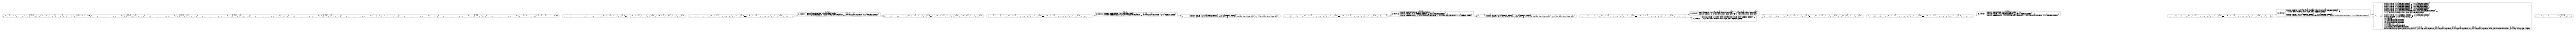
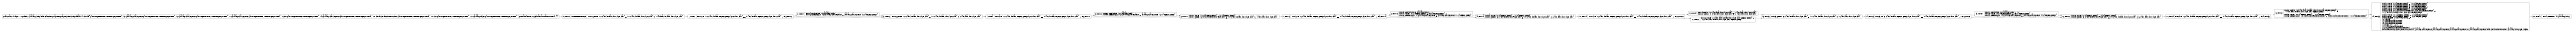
  digraph {
    rankdir=LR
    node [shape=record]
    edge [color=gray40]
    n1 [label="{0\:\ 0x0000|MTH_ENTER_BLOCK\l|0x0000: ARITH  (r12 I:?[int, boolean, short, byte, char]) = (r11 I:?[int, boolean, short, byte, char]) & (1 ?[boolean, int, float, short, byte, char]) \l}"]
    n2 [label="{1\:\ 0x0002|0x0002: IF  (r12 I:?[int, boolean, OBJECT, ARRAY, byte, short, char]) == (0 ?[int, boolean, OBJECT, ARRAY, byte, short, char])  \-\> B:3:0x0008 \l}"]
    n3 [label="{2\:\ 0x0004|0x0004: CONST_STR  (r5 I:java.lang.String) =  \", \" \l0x0006: CHECK_CAST  (r5 I:java.lang.CharSequence) = (java.lang.CharSequence) (r5 I:?[OBJECT, ARRAY]) \l}"]
    n4 [label="{3\:\ 0x0008|0x0008: ARITH  (r12 I:?[int, boolean, short, byte, char]) = (r11 I:?[int, boolean, short, byte, char]) & (2 ?[int, float, short, byte, char]) \l}"]
    n5 [label="{4\:\ 0x000a|0x000a: IF  (r12 I:?[int, boolean, OBJECT, ARRAY, byte, short, char]) == (0 ?[int, boolean, OBJECT, ARRAY, byte, short, char])  \-\> B:6:0x0010 \l}"]
    n6 [label="{5\:\ 0x000c|0x000c: CONST_STR  (r6 I:java.lang.String) =  \"\" \l0x000e: CHECK_CAST  (r6 I:java.lang.CharSequence) = (java.lang.CharSequence) (r6 I:?[OBJECT, ARRAY]) \l}"]
    n7 [label="{6\:\ 0x0010|0x0010: MOVE  (r12 I:?[OBJECT, ARRAY]) = (r6 I:?[OBJECT, ARRAY]) \l0x0011: ARITH  (r6 I:?[int, boolean, short, byte, char]) = (r11 I:?[int, boolean, short, byte, char]) & (4 ?[int, float, short, byte, char]) \l}"]
    n8 [label="{7\:\ 0x0013|0x0013: IF  (r6 I:?[int, boolean, OBJECT, ARRAY, byte, short, char]) == (0 ?[int, boolean, OBJECT, ARRAY, byte, short, char])  \-\> B:9:0x001a \l}"]
    n9 [label="{8\:\ 0x0015|0x0015: CONST_STR  (r6 I:java.lang.String) =  \"\" \l0x0017: MOVE  (r7 I:?[OBJECT, ARRAY]) = (r6 I:?[OBJECT, ARRAY]) \l0x0018: CHECK_CAST  (r7 I:java.lang.CharSequence) = (java.lang.CharSequence) (r7 I:?[OBJECT, ARRAY]) \l}"]
    n10 [label="{9\:\ 0x001a|0x001a: MOVE  (r0 I:?[OBJECT, ARRAY]) = (r7 I:?[OBJECT, ARRAY]) \l0x001b: ARITH  (r6 I:?[int, boolean, short, byte, char]) = (r11 I:?[int, boolean, short, byte, char]) & (8 ?[int, float, short, byte, char]) \l}"]
    n11 [label="{10\:\ 0x001d|0x001d: IF  (r6 I:?[int, boolean, OBJECT, ARRAY, byte, short, char]) == (0 ?[int, boolean, OBJECT, ARRAY, byte, short, char])  \-\> B:12:0x0022 \l}"]
    n12 [label="{11\:\ 0x001f|0x001f: CONST  (r8 I:?[int, float, short, byte, char]) = (\-1 ?[int, float, short, byte, char]) \l0x0020: CONST  (r1 I:?[int, float, short, byte, char]) = (\-1 ?[int, float, short, byte, char]) \l}"]
    n13 [label="{12\:\ 0x0022|0x0022: MOVE  (r1 I:?[int, float, boolean, short, byte, char, OBJECT, ARRAY]) = \l  (r8 I:?[int, float, boolean, short, byte, char, OBJECT, ARRAY])\l \l}"]
    n14 [label="{13\:\ 0x0023|0x0023: ARITH  (r6 I:?[int, boolean, short, byte, char]) = (r11 I:?[int, boolean, short, byte, char]) & (16 ?[int, float, short, byte, char]) \l}"]
    n15 [label="{14\:\ 0x0025|0x0025: IF  (r6 I:?[int, boolean, OBJECT, ARRAY, byte, short, char]) == (0 ?[int, boolean, OBJECT, ARRAY, byte, short, char])  \-\> B:16:0x002c \l}"]
    n16 [label="{15\:\ 0x0027|0x0027: CONST_STR  (r6 I:java.lang.String) =  \"...\" \l0x0029: MOVE  (r9 I:?[OBJECT, ARRAY]) = (r6 I:?[OBJECT, ARRAY]) \l0x002a: CHECK_CAST  (r9 I:java.lang.CharSequence) = (java.lang.CharSequence) (r9 I:?[OBJECT, ARRAY]) \l}"]
+   n17 [label="{16\:\ 0x002c|0x002c: MOVE  (r2 I:?[OBJECT, ARRAY]) = (r9 I:?[OBJECT, ARRAY]) \l0x002d: ARITH  (r6 I:?[int, boolean, short, byte, char]) = (r11 I:?[int, boolean, short, byte, char]) & (32 ?[int, float, short, byte, char]) \l}"]
    n18 [label="{17\:\ 0x002f|0x002f: IF  (r6 I:?[int, boolean, OBJECT, ARRAY, byte, short, char]) == (0 ?[int, boolean, OBJECT, ARRAY, byte, short, char])  \-\> B:19:0x0035 \l}"]
    n19 [label="{18\:\ 0x0031|0x0031: CONST  (r6 I:?[int, float, boolean, short, byte, char, OBJECT, ARRAY]) = \l  (0 ?[int, float, boolean, short, byte, char, OBJECT, ARRAY])\l \l0x0032: MOVE  (r10 I:?[OBJECT, ARRAY]) = (r6 I:?[OBJECT, ARRAY]) \l0x0033: CHECK_CAST  (r10 I:kotlin.jvm.functions.Function1) = (kotlin.jvm.functions.Function1) (r10 I:?[OBJECT, ARRAY]) \l}"]
-   n20 [label="{19\:\ 0x0035|0x0035: MOVE  (r3 I:?[OBJECT, ARRAY]) = (r10 I:?[OBJECT, ARRAY]) \l0x0036: MOVE  (r6 I:?[OBJECT, ARRAY]) = (r4 I:?[OBJECT, ARRAY]) \l0x0037: MOVE  (r7 I:?[OBJECT, ARRAY]) = (r5 I:?[OBJECT, ARRAY]) \l0x0038: MOVE  (r8 I:?[OBJECT, ARRAY]) = (r12 I:?[OBJECT, ARRAY]) \l0x0039: MOVE  (r9 I:?[OBJECT, ARRAY]) = (r0 I:?[OBJECT, ARRAY]) \l0x003a: MOVE  (r10 I:?[int, float, boolean, short, byte, char, OBJECT, ARRAY]) = \l  (r1 I:?[int, float, boolean, short, byte, char, OBJECT, ARRAY])\l \l0x003b: MOVE  (r11 I:?[OBJECT, ARRAY]) = (r2 I:?[OBJECT, ARRAY]) \l0x003c: MOVE  (r12 I:?[OBJECT, ARRAY]) = (r3 I:?[OBJECT, ARRAY]) \l0x003d: INVOKE  (r4 I:java.lang.String) = \l  (r6 I:double[])\l  (r7 I:java.lang.CharSequence)\l  (r8 I:java.lang.CharSequence)\l  (r9 I:java.lang.CharSequence)\l  (r10 I:int)\l  (r11 I:java.lang.CharSequence)\l  (r12 I:kotlin.jvm.functions.Function1)\l kotlin.collections.ArraysKt.joinToString(double[], java.lang.CharSequence, java.lang.CharSequence, java.lang.CharSequence, int, java.lang.CharSequence, kotlin.jvm.functions.Function1):java.lang.String type: STATIC \l}"]
+   n20 [label="{19\:\ 0x0035|0x0035: MOVE  (r3 I:?[OBJECT, ARRAY]) = (r10 I:?[OBJECT, ARRAY]) \l0x0036: MOVE  (r6 I:?[OBJECT, ARRAY]) = (r4 I:?[OBJECT, ARRAY]) \l0x0037: MOVE  (r7 I:?[OBJECT, ARRAY]) = (r5 I:?[OBJECT, ARRAY]) \l0x0038: MOVE  (r8 I:?[OBJECT, ARRAY]) = (r12 I:?[OBJECT, ARRAY]) \l0x0039: MOVE  (r9 I:?[OBJECT, ARRAY]) = (r0 I:?[OBJECT, ARRAY]) \l0x003a: MOVE  (r10 I:?[int, float, boolean, short, byte, char, OBJECT, ARRAY]) = \l  (r1 I:?[int, float, boolean, short, byte, char, OBJECT, ARRAY])\l \l0x003b: MOVE  (r11 I:?[OBJECT, ARRAY]) = (r2 I:?[OBJECT, ARRAY]) \l0x003c: MOVE  (r12 I:?[OBJECT, ARRAY]) = (r3 I:?[OBJECT, ARRAY]) \l0x003d: INVOKE  (r4 I:java.lang.String) = \l  (r6 I:double[])\l  (r7 I:java.lang.CharSequence)\l  (r8 I:java.lang.CharSequence)\l  (r9 I:java.lang.CharSequence)\l  (r10 I:int)\l  (r11 I:java.lang.CharSequence)\l  (r12 I:synthetic.jvm.functions.Function1)\l kotlin.collections.ArraysKt.joinToString(double[], java.lang.CharSequence, java.lang.CharSequence, java.lang.CharSequence, int, java.lang.CharSequence, kotlin.jvm.functions.Function1):java.lang.String type: STATIC \l}"]
    n21 [label="{20\:\ 0x0041|0x0041: RETURN  (r4 I:java.lang.String) \l}"]
    n22 [label="{public static \/* bridge *\/ \/* synthetic *\/ java.lang.String kotlin.collections.ArraysKt___ArraysKt.joinToString$default((r4 I:double[] A[IMMUTABLE_TYPE, METHOD_ARGUMENT]), (r5 I:java.lang.CharSequence A[IMMUTABLE_TYPE, METHOD_ARGUMENT]), (r6 I:java.lang.CharSequence A[IMMUTABLE_TYPE, METHOD_ARGUMENT]), (r7 I:java.lang.CharSequence A[IMMUTABLE_TYPE, METHOD_ARGUMENT]), (r8 I:int A[IMMUTABLE_TYPE, METHOD_ARGUMENT]), (r9 I:java.lang.CharSequence A[IMMUTABLE_TYPE, METHOD_ARGUMENT]), (r10 I:kotlin.jvm.functions.Function1 A[IMMUTABLE_TYPE, METHOD_ARGUMENT]), (r11 I:int A[IMMUTABLE_TYPE, METHOD_ARGUMENT]), (r12 I:java.lang.Object A[IMMUTABLE_TYPE, METHOD_ARGUMENT]))  | Annotation[BUILD, org.jetbrains.annotations.NotNull, \{\}]\l}"]
    n1 -> n2
    n2 -> n3 [style=dashed]
    n2 -> n4 [color=black]
    n3 -> n4
    n4 -> n5 [color=black]
    n5 -> n6 [color=black style=dashed]
    n5 -> n7
    n6 -> n7 [color=black]
    n7 -> n8
    n8 -> n9 [color=black style=dashed]
    n8 -> n10 [color=black]
    n9 -> n10
    n10 -> n11
    n11 -> n12 [color=black style=dashed]
    n11 -> n13 [color=black]
    n12 -> n14
    n13 -> n14
    n14 -> n15
    n15 -> n16 [style=dashed]
+   n15 -> n17 [color=black]
+   n16 -> n17 [color=black]
+   n17 -> n18
    n18 -> n19 [style=dashed]
    n18 -> n20
    n19 -> n20 [color=black]
    n20 -> n21
    n22 -> n1
  }
